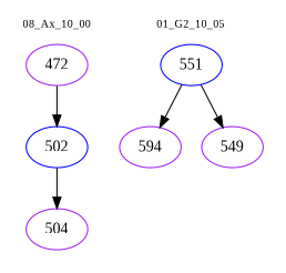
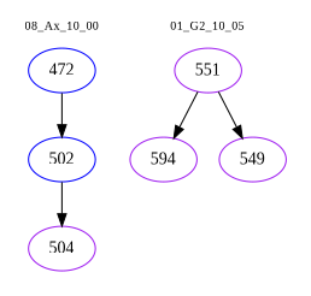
  digraph {
    fontname="Liberation Serif"
    node [color=purple fontname="Liberation Serif"]
    edge [color=black fontname="Liberation Serif"]
    n1 [color=blue label=502]
    n2 [label=504]
-   n3 [label=472]
-   n4 [color=blue label=551]
+   n3 [color=blue label=472]
+   n4 [label=551]
    n5 [label=594]
    n6 [label=549]
    subgraph cluster_1 {
      color=white
      fontsize=10
      label="08_Ax_10_00"
      n1
      n2
      n3
    }
    subgraph cluster_2 {
      color=white
      fontsize=10
      label="01_G2_10_05"
      n4
      n5
      n6
    }
    n1 -> n2
    n3 -> n1
    n4 -> n5
    n4 -> n6
  }
